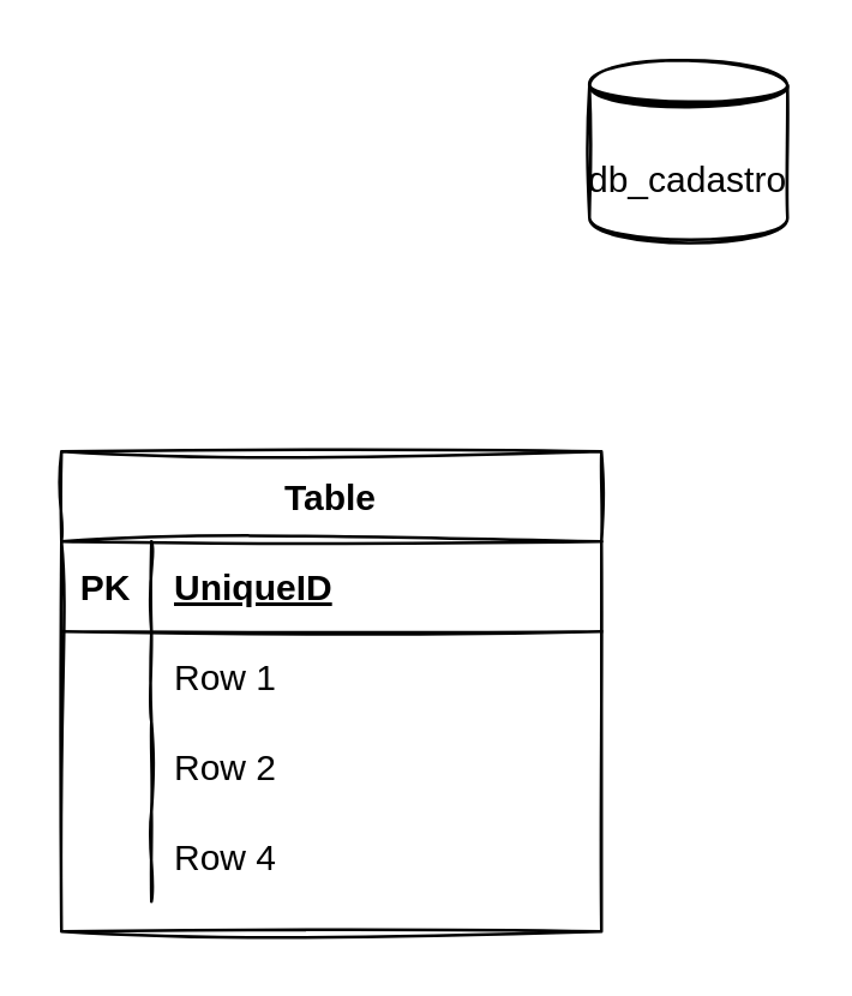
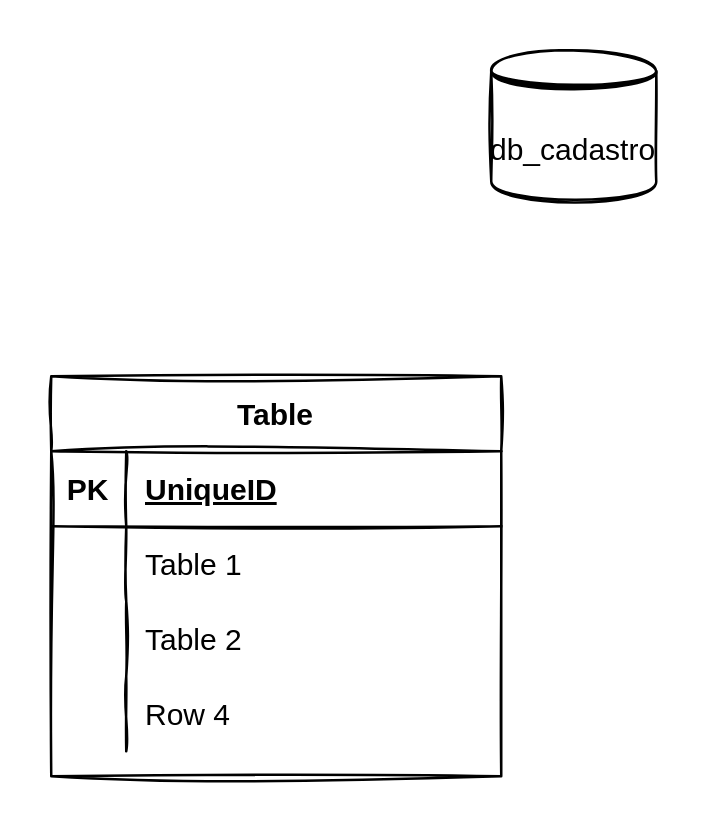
  <mxCell id="0" />
  <mxCell id="1" parent="0" />
  <mxCell id="2" value="Table" style="shape=table;startSize=30;container=1;collapsible=1;childLayout=tableLayout;fixedRows=1;rowLines=0;fontStyle=1;align=center;resizeLast=1;sketch=1;" vertex="1" parent="1"><mxGeometry x="20" y="150" width="180" height="160" as="geometry" /></mxCell>
  <mxCell id="3" value="" style="shape=tableRow;horizontal=0;startSize=0;swimlaneHead=0;swimlaneBody=0;fillColor=none;collapsible=0;dropTarget=0;points=[[0,0.5],[1,0.5]];portConstraint=eastwest;top=0;left=0;right=0;bottom=1;sketch=1;" vertex="1" parent="2"><mxGeometry y="30" width="180" height="30" as="geometry" /></mxCell>
  <mxCell id="4" value="PK" style="shape=partialRectangle;connectable=0;fillColor=none;top=0;left=0;bottom=0;right=0;fontStyle=1;overflow=hidden;sketch=1;" vertex="1" parent="3"><mxGeometry width="30" height="30" as="geometry"><mxRectangle width="30" height="30" as="alternateBounds" /></mxGeometry></mxCell>
  <mxCell id="5" value="UniqueID" style="shape=partialRectangle;connectable=0;fillColor=none;top=0;left=0;bottom=0;right=0;align=left;spacingLeft=6;fontStyle=5;overflow=hidden;sketch=1;" vertex="1" parent="3"><mxGeometry x="30" width="150" height="30" as="geometry"><mxRectangle width="150" height="30" as="alternateBounds" /></mxGeometry></mxCell>
  <mxCell id="6" value="" style="shape=tableRow;horizontal=0;startSize=0;swimlaneHead=0;swimlaneBody=0;fillColor=none;collapsible=0;dropTarget=0;points=[[0,0.5],[1,0.5]];portConstraint=eastwest;top=0;left=0;right=0;bottom=0;sketch=1;" vertex="1" parent="2"><mxGeometry y="60" width="180" height="30" as="geometry" /></mxCell>
  <mxCell id="7" value="" style="shape=partialRectangle;connectable=0;fillColor=none;top=0;left=0;bottom=0;right=0;editable=1;overflow=hidden;sketch=1;" vertex="1" parent="6"><mxGeometry width="30" height="30" as="geometry"><mxRectangle width="30" height="30" as="alternateBounds" /></mxGeometry></mxCell>
- <mxCell id="8" value="Row 1" style="shape=partialRectangle;connectable=0;fillColor=none;top=0;left=0;bottom=0;right=0;align=left;spacingLeft=6;overflow=hidden;sketch=1;" vertex="1" parent="6"><mxGeometry x="30" width="150" height="30" as="geometry"><mxRectangle width="150" height="30" as="alternateBounds" /></mxGeometry></mxCell>
+ <mxCell id="8" value="Table 1" style="shape=partialRectangle;connectable=0;fillColor=none;top=0;left=0;bottom=0;right=0;align=left;spacingLeft=6;overflow=hidden;sketch=1;" vertex="1" parent="6"><mxGeometry x="30" width="150" height="30" as="geometry"><mxRectangle width="150" height="30" as="alternateBounds" /></mxGeometry></mxCell>
  <mxCell id="9" value="" style="shape=tableRow;horizontal=0;startSize=0;swimlaneHead=0;swimlaneBody=0;fillColor=none;collapsible=0;dropTarget=0;points=[[0,0.5],[1,0.5]];portConstraint=eastwest;top=0;left=0;right=0;bottom=0;sketch=1;" vertex="1" parent="2"><mxGeometry y="90" width="180" height="30" as="geometry" /></mxCell>
  <mxCell id="10" value="" style="shape=partialRectangle;connectable=0;fillColor=none;top=0;left=0;bottom=0;right=0;editable=1;overflow=hidden;sketch=1;" vertex="1" parent="9"><mxGeometry width="30" height="30" as="geometry"><mxRectangle width="30" height="30" as="alternateBounds" /></mxGeometry></mxCell>
- <mxCell id="11" value="Row 2" style="shape=partialRectangle;connectable=0;fillColor=none;top=0;left=0;bottom=0;right=0;align=left;spacingLeft=6;overflow=hidden;sketch=1;" vertex="1" parent="9"><mxGeometry x="30" width="150" height="30" as="geometry"><mxRectangle width="150" height="30" as="alternateBounds" /></mxGeometry></mxCell>
+ <mxCell id="11" value="Table 2" style="shape=partialRectangle;connectable=0;fillColor=none;top=0;left=0;bottom=0;right=0;align=left;spacingLeft=6;overflow=hidden;sketch=1;" vertex="1" parent="9"><mxGeometry x="30" width="150" height="30" as="geometry"><mxRectangle width="150" height="30" as="alternateBounds" /></mxGeometry></mxCell>
  <mxCell id="12" value="" style="shape=tableRow;horizontal=0;startSize=0;swimlaneHead=0;swimlaneBody=0;fillColor=none;collapsible=0;dropTarget=0;points=[[0,0.5],[1,0.5]];portConstraint=eastwest;top=0;left=0;right=0;bottom=0;sketch=1;" vertex="1" parent="2"><mxGeometry y="120" width="180" height="30" as="geometry" /></mxCell>
  <mxCell id="13" value="" style="shape=partialRectangle;connectable=0;fillColor=none;top=0;left=0;bottom=0;right=0;editable=1;overflow=hidden;sketch=1;" vertex="1" parent="12"><mxGeometry width="30" height="30" as="geometry"><mxRectangle width="30" height="30" as="alternateBounds" /></mxGeometry></mxCell>
  <mxCell id="14" value="Row 4" style="shape=partialRectangle;connectable=0;fillColor=none;top=0;left=0;bottom=0;right=0;align=left;spacingLeft=6;overflow=hidden;sketch=1;" vertex="1" parent="12"><mxGeometry x="30" width="150" height="30" as="geometry"><mxRectangle width="150" height="30" as="alternateBounds" /></mxGeometry></mxCell>
  <mxCell id="15" value="db_cadastro" style="shape=datastore;whiteSpace=wrap;html=1;sketch=1;" vertex="1" parent="1"><mxGeometry x="196" y="20" width="66" height="60" as="geometry" /></mxCell>
